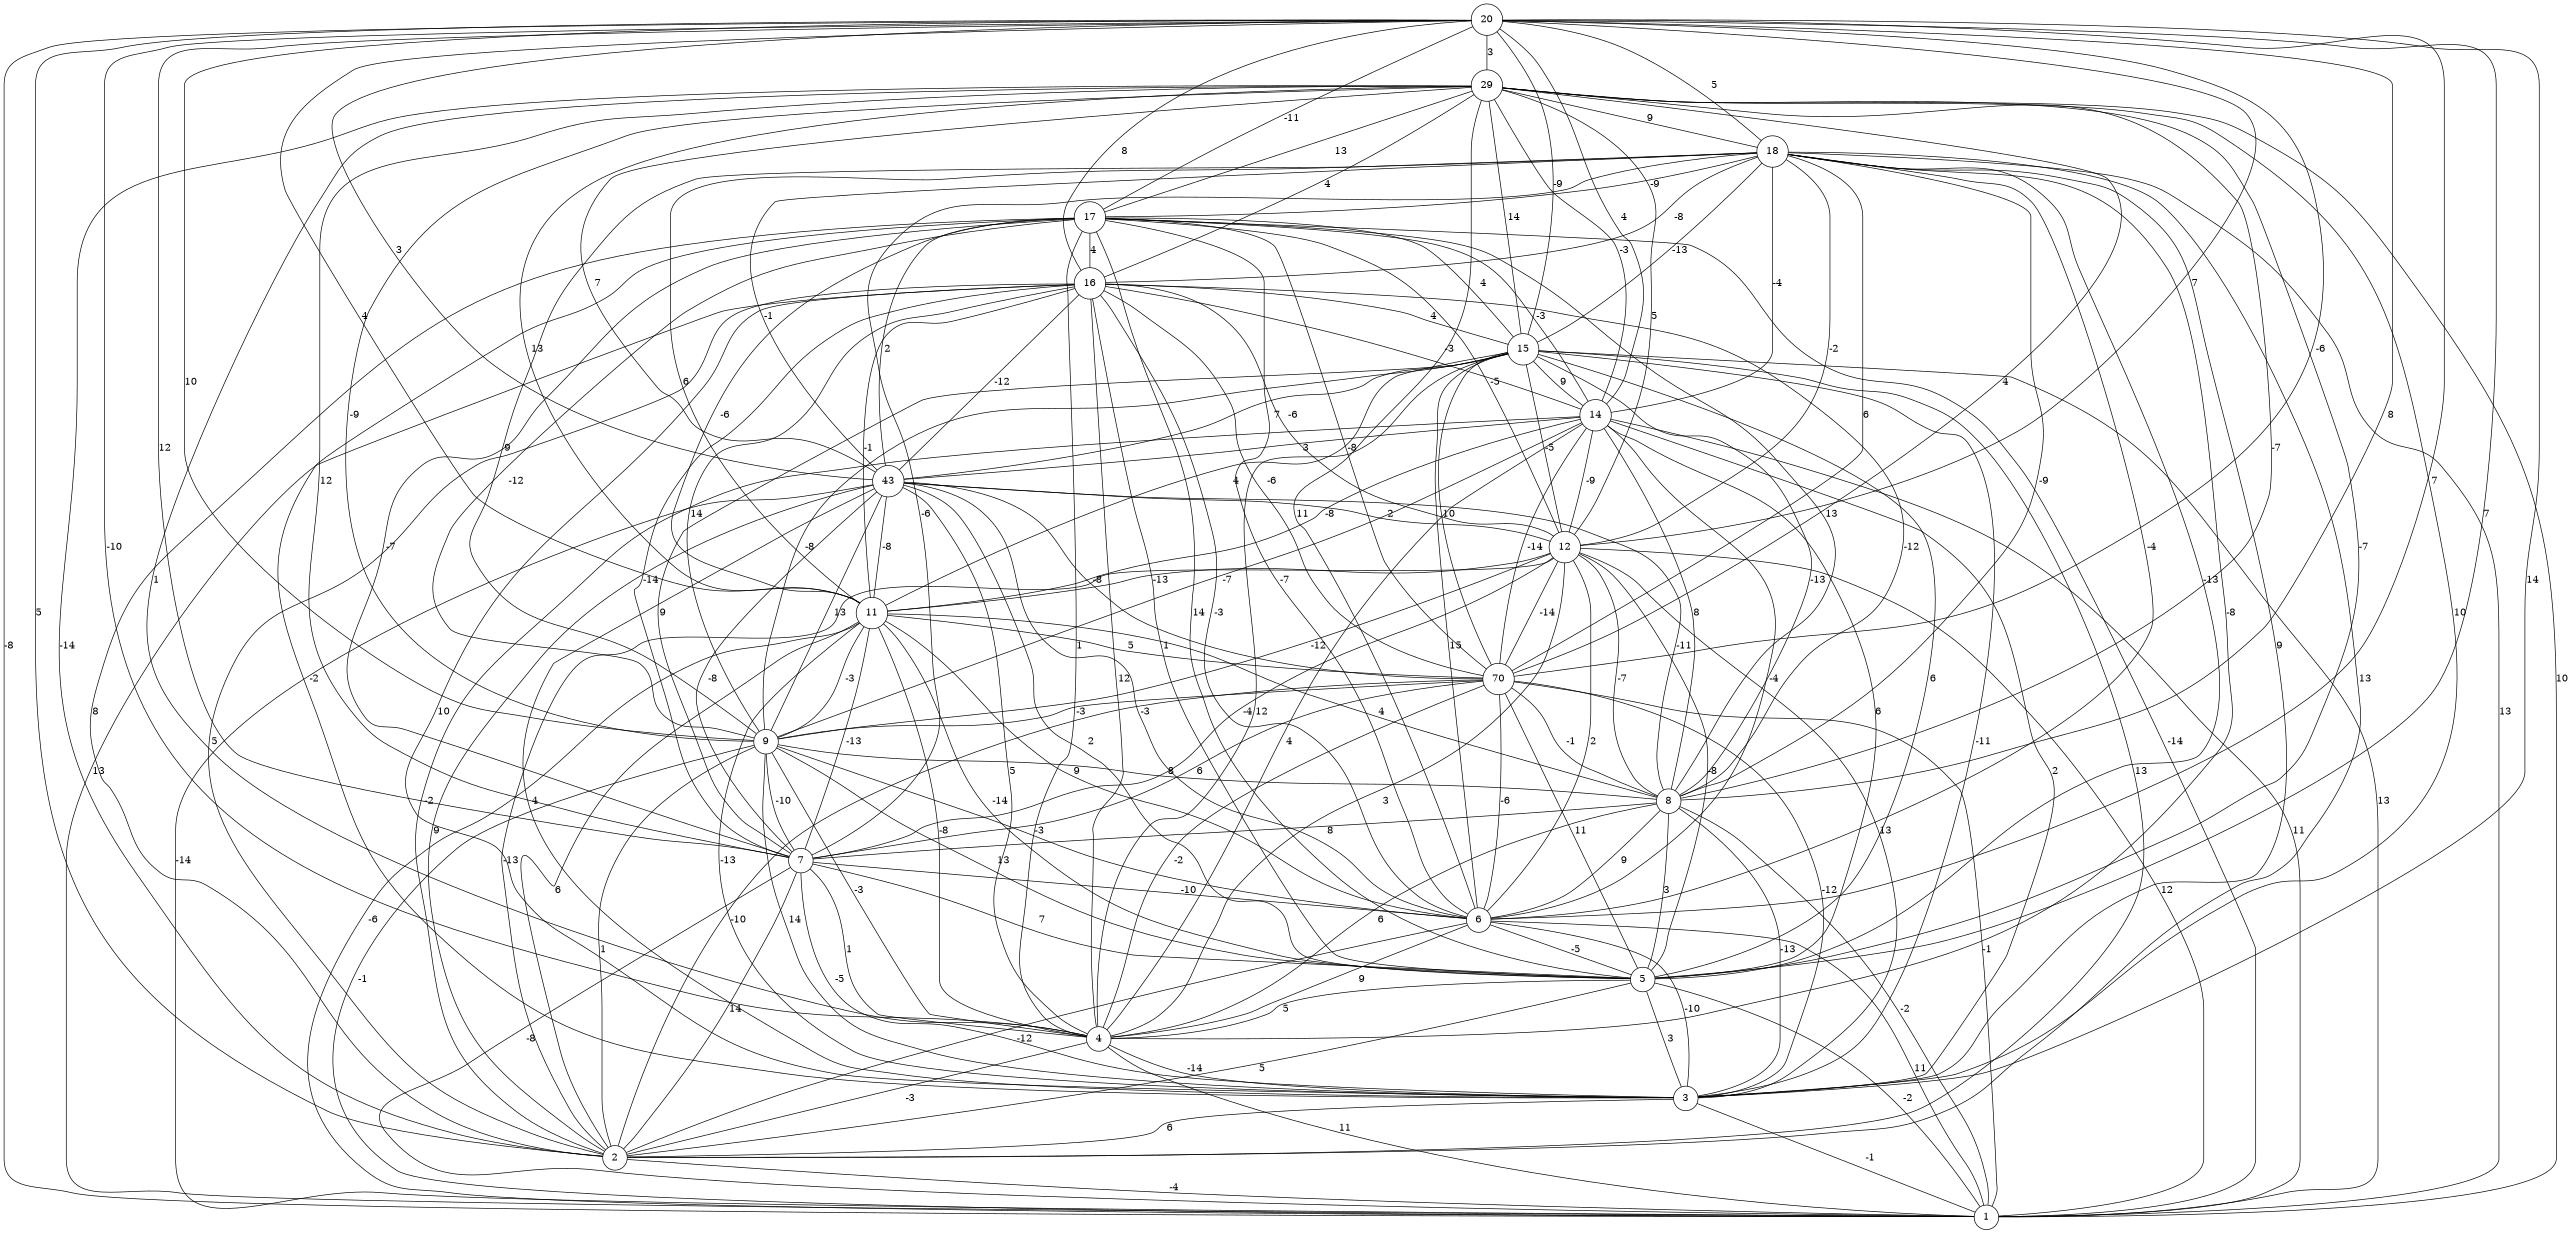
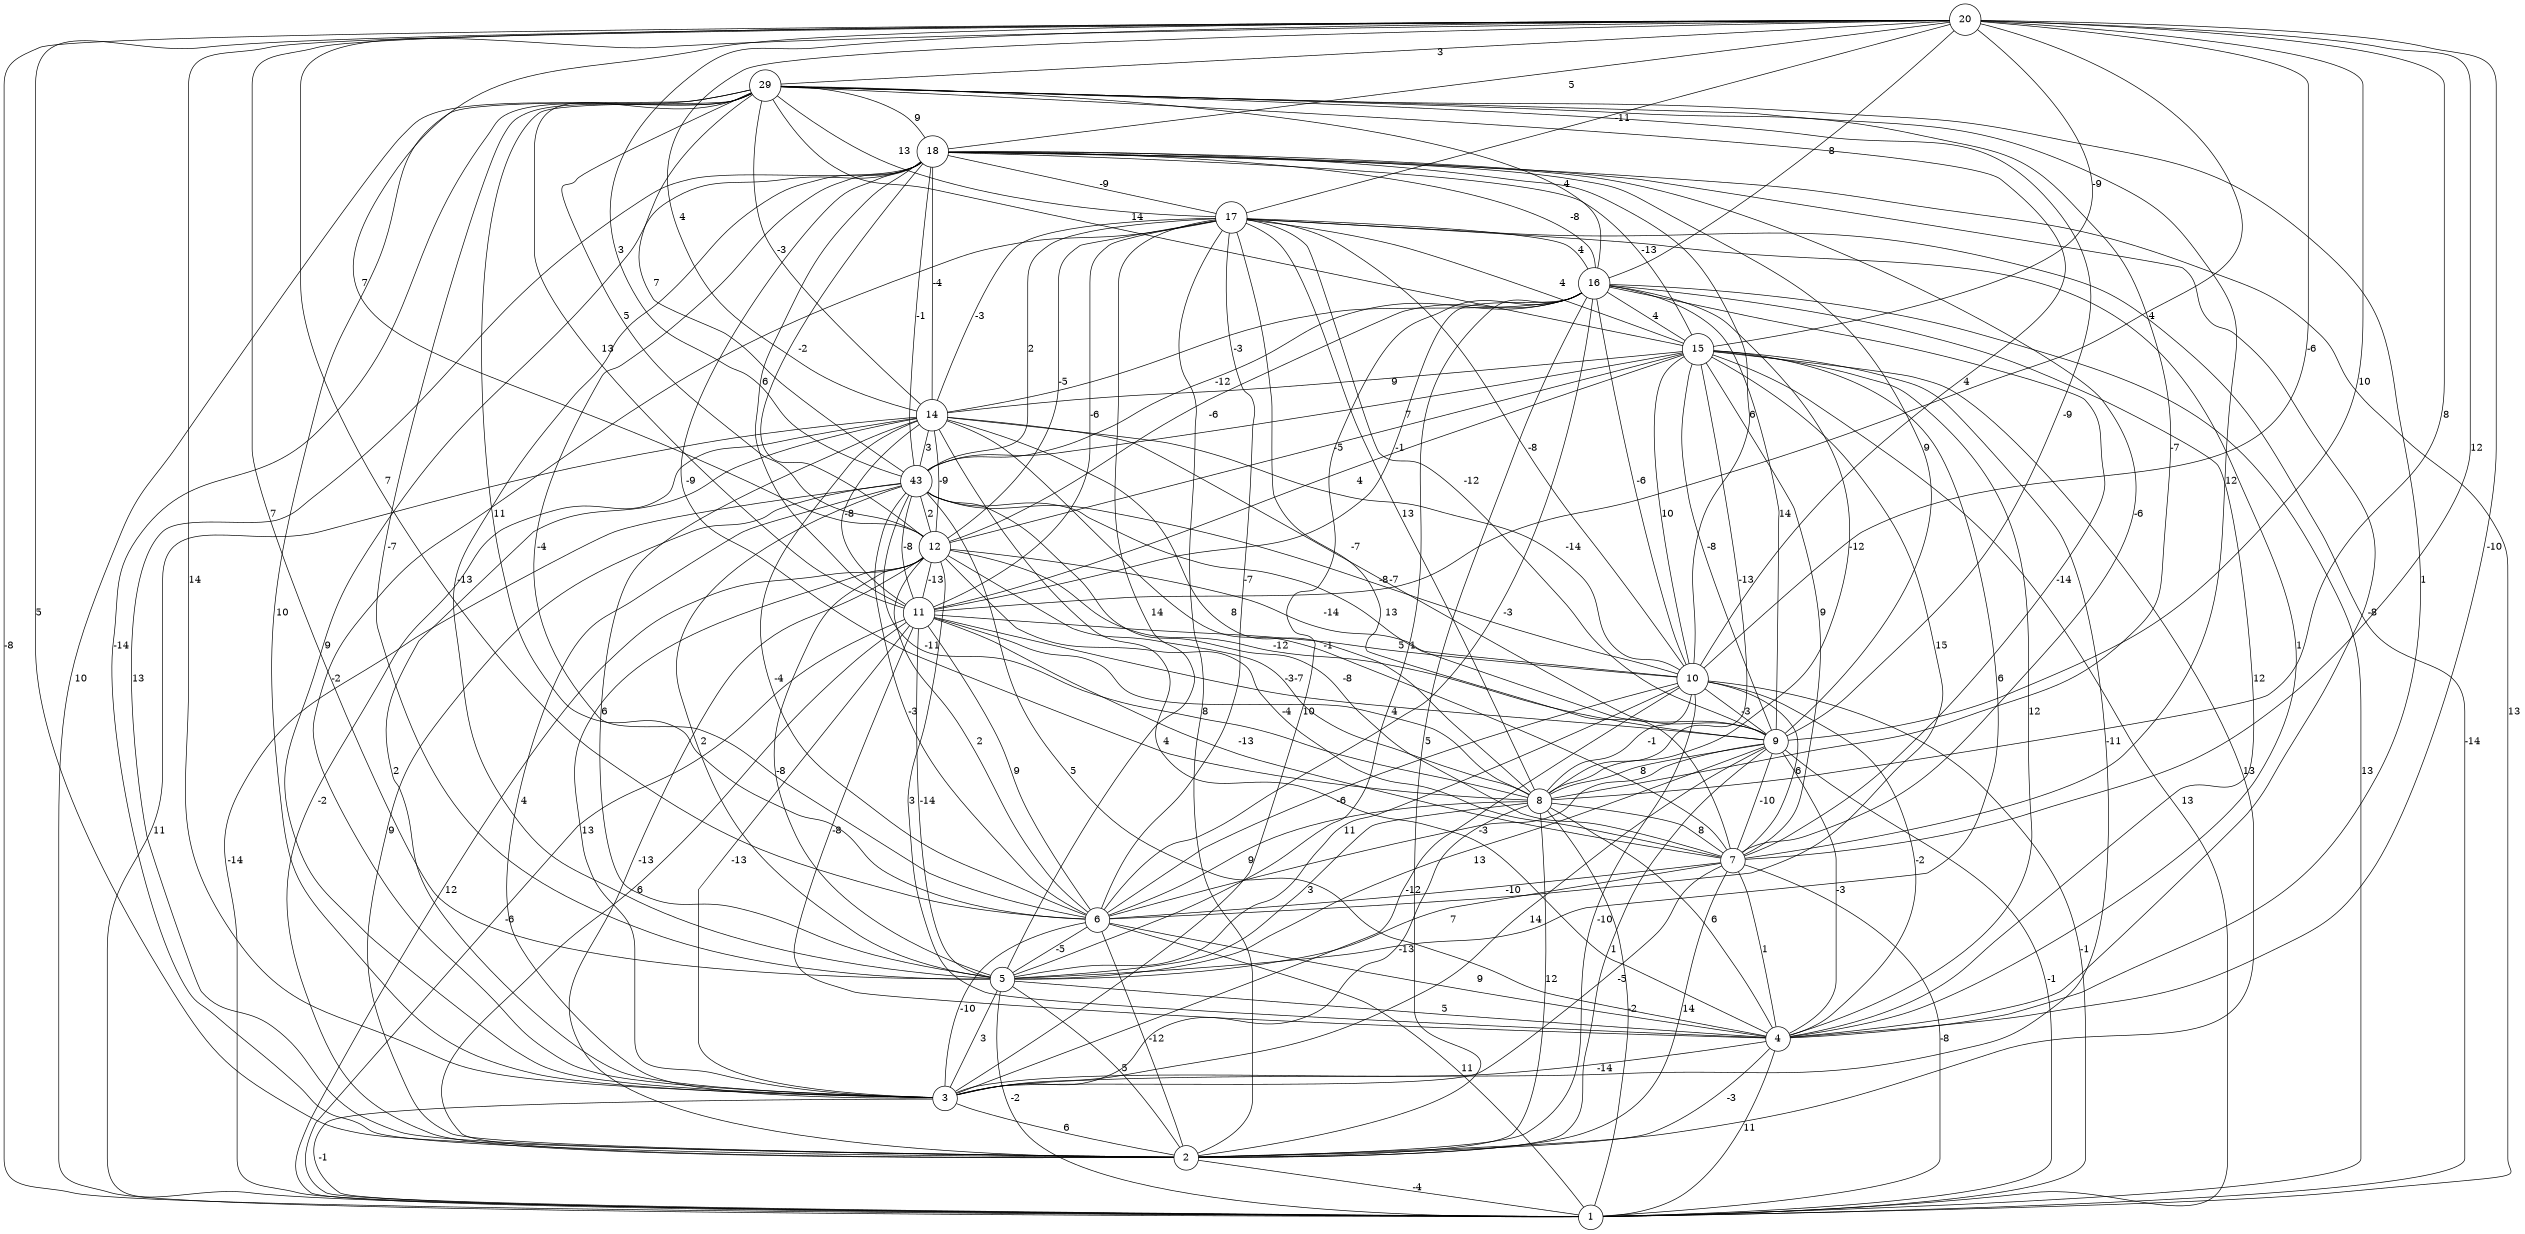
  graph {
    fontname="Helvetica,Arial,sans-serif"
    node [shape=circle]
    20
    1
    2
    3
    4
    5
    6
    7
    8
    9
-   10 [label=70]
+   10
    11
    12
    n14 [label=43]
    14
    15
    16
    17
    18
    n20 [label=29]
    20 -- 1 [label=-8]
    20 -- 2 [label=5]
    20 -- 3 [label=14]
    20 -- 4 [label=-10]
    20 -- 5 [label=7]
    20 -- 6 [label=7]
    20 -- 7 [label=12]
    20 -- 8 [label=8]
    20 -- 9 [label=10]
    20 -- 10 [label=-6]
    20 -- 11 [label=4]
    20 -- 12 [label=7]
    20 -- n14 [label=3]
    20 -- 14 [label=4]
    20 -- 15 [label=-9]
    20 -- 16 [label=8]
    20 -- 17 [label=-11]
    20 -- 18 [label=5]
    20 -- n20 [label=3]
    2 -- 1 [label=-4]
    3 -- 1 [label=-1]
    3 -- 2 [label=6]
    4 -- 1 [label=11]
    4 -- 2 [label=-3]
    4 -- 3 [label=-14]
    5 -- 1 [label=-2]
    5 -- 2 [label=5]
    5 -- 3 [label=3]
    5 -- 4 [label=5]
    6 -- 1 [label=11]
    6 -- 2 [label=-12]
    6 -- 3 [label=-10]
    6 -- 4 [label=9]
    6 -- 5 [label=-5]
    7 -- 1 [label=-8]
    7 -- 2 [label=14]
    7 -- 3 [label=-5]
    7 -- 4 [label=1]
    7 -- 5 [label=7]
    7 -- 6 [label=-10]
    8 -- 1 [label=-2]
+   8 -- 2 [label=12]
    8 -- 3 [label=-13]
    8 -- 4 [label=6]
    8 -- 5 [label=3]
    8 -- 6 [label=9]
    8 -- 7 [label=8]
    9 -- 1 [label=-1]
    9 -- 2 [label=1]
    9 -- 3 [label=14]
    9 -- 4 [label=-3]
    9 -- 5 [label=13]
    9 -- 6 [label=-3]
    9 -- 7 [label=-10]
    9 -- 8 [label=8]
    10 -- 1 [label=-1]
    10 -- 2 [label=-10]
    10 -- 3 [label=-12]
    10 -- 4 [label=-2]
    10 -- 5 [label=11]
    10 -- 6 [label=-6]
    10 -- 7 [label=6]
    10 -- 8 [label=-1]
    10 -- 9 [label=-3]
    11 -- 1 [label=-6]
    11 -- 2 [label=6]
    11 -- 3 [label=-13]
    11 -- 4 [label=-8]
    11 -- 5 [label=-14]
    11 -- 6 [label=9]
    11 -- 7 [label=-13]
    11 -- 8 [label=4]
    11 -- 9 [label=-3]
    11 -- 10 [label=5]
    12 -- 1 [label=12]
    12 -- 2 [label=-13]
    12 -- 3 [label=13]
    12 -- 4 [label=3]
    12 -- 5 [label=-8]
    12 -- 6 [label=2]
    12 -- 7 [label=-4]
    12 -- 8 [label=-7]
    12 -- 9 [label=-12]
    12 -- 10 [label=-14]
    12 -- 11 [label=-13]
    n14 -- 1 [label=-14]
    n14 -- 2 [label=9]
    n14 -- 3 [label=4]
    n14 -- 4 [label=5]
    n14 -- 5 [label=2]
    n14 -- 6 [label=-3]
    n14 -- 7 [label=-8]
    n14 -- 8 [label=-11]
    n14 -- 9 [label=13]
    n14 -- 10 [label=-8]
    n14 -- 11 [label=-8]
    n14 -- 12 [label=2]
    14 -- 1 [label=11]
    14 -- 2 [label=-2]
    14 -- 3 [label=2]
    14 -- 4 [label=4]
    14 -- 5 [label=6]
    14 -- 6 [label=-4]
+   14 -- 7 [label=-1]
    14 -- 8 [label=8]
    14 -- 9 [label=-7]
    14 -- 10 [label=-14]
    14 -- 11 [label=-8]
    14 -- 12 [label=-9]
    14 -- n14 [label=3]
    15 -- 1 [label=13]
    15 -- 2 [label=13]
    15 -- 3 [label=-11]
    15 -- 4 [label=12]
    15 -- 5 [label=6]
    15 -- 6 [label=15]
    15 -- 7 [label=9]
    15 -- 8 [label=-13]
    15 -- 9 [label=-8]
    15 -- 10 [label=10]
    15 -- 11 [label=4]
    15 -- 12 [label=-5]
    15 -- n14 [label=7]
    15 -- 14 [label=9]
    16 -- 1 [label=13]
    16 -- 2 [label=5]
    16 -- 3 [label=10]
    16 -- 4 [label=12]
    16 -- 5 [label=1]
    16 -- 6 [label=-3]
    16 -- 7 [label=-14]
    16 -- 8 [label=-12]
    16 -- 9 [label=14]
    16 -- 10 [label=-6]
    16 -- 11 [label=-1]
    16 -- 12 [label=-6]
    16 -- n14 [label=-12]
    16 -- 14 [label=-3]
    16 -- 15 [label=4]
    17 -- 1 [label=-14]
    17 -- 2 [label=8]
    17 -- 3 [label=-2]
    17 -- 4 [label=1]
    17 -- 5 [label=14]
    17 -- 6 [label=-7]
    17 -- 7 [label=-7]
    17 -- 8 [label=13]
    17 -- 9 [label=-12]
    17 -- 10 [label=-8]
    17 -- 11 [label=-6]
    17 -- 12 [label=-5]
    17 -- n14 [label=2]
    17 -- 14 [label=-3]
    17 -- 15 [label=4]
    17 -- 16 [label=4]
    18 -- 1 [label=13]
    18 -- 2 [label=13]
    18 -- 3 [label=9]
    18 -- 4 [label=-8]
    18 -- 5 [label=-13]
    18 -- 6 [label=-4]
    18 -- 7 [label=-6]
    18 -- 8 [label=-9]
    18 -- 9 [label=9]
    18 -- 10 [label=6]
    18 -- 11 [label=6]
    18 -- 12 [label=-2]
    18 -- n14 [label=-1]
    18 -- 14 [label=-4]
    18 -- 15 [label=-13]
    18 -- 16 [label=-8]
    18 -- 17 [label=-9]
    n20 -- 1 [label=10]
    n20 -- 2 [label=-14]
    n20 -- 3 [label=10]
    n20 -- 4 [label=1]
    n20 -- 5 [label=-7]
    n20 -- 6 [label=11]
    n20 -- 7 [label=12]
    n20 -- 8 [label=-7]
    n20 -- 9 [label=-9]
    n20 -- 10 [label=4]
    n20 -- 11 [label=13]
    n20 -- 12 [label=5]
    n20 -- n14 [label=7]
    n20 -- 14 [label=-3]
    n20 -- 15 [label=14]
    n20 -- 16 [label=4]
    n20 -- 17 [label=13]
    n20 -- 18 [label=9]
  }
